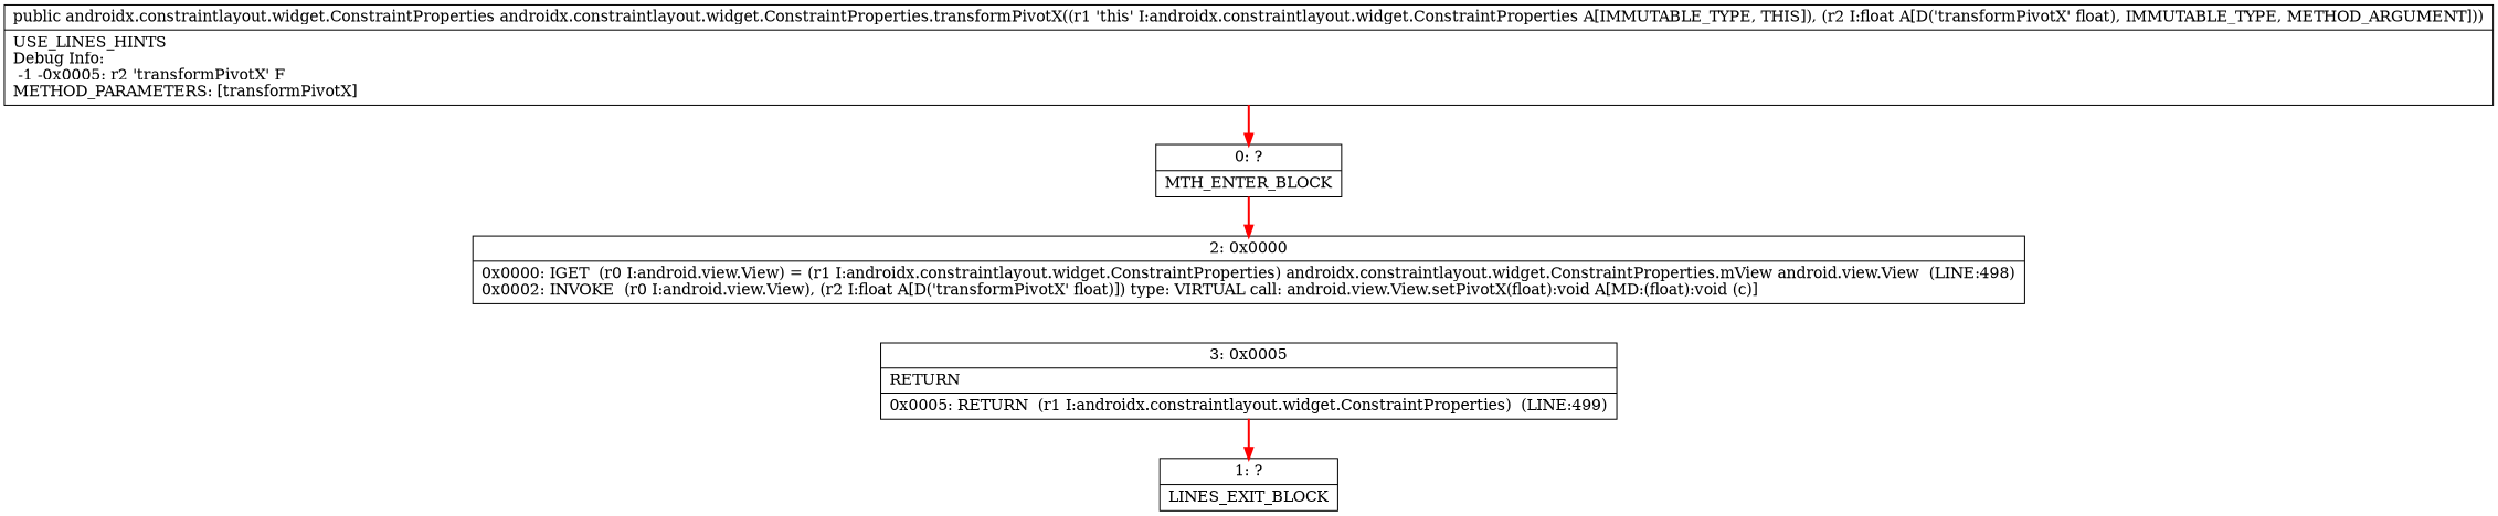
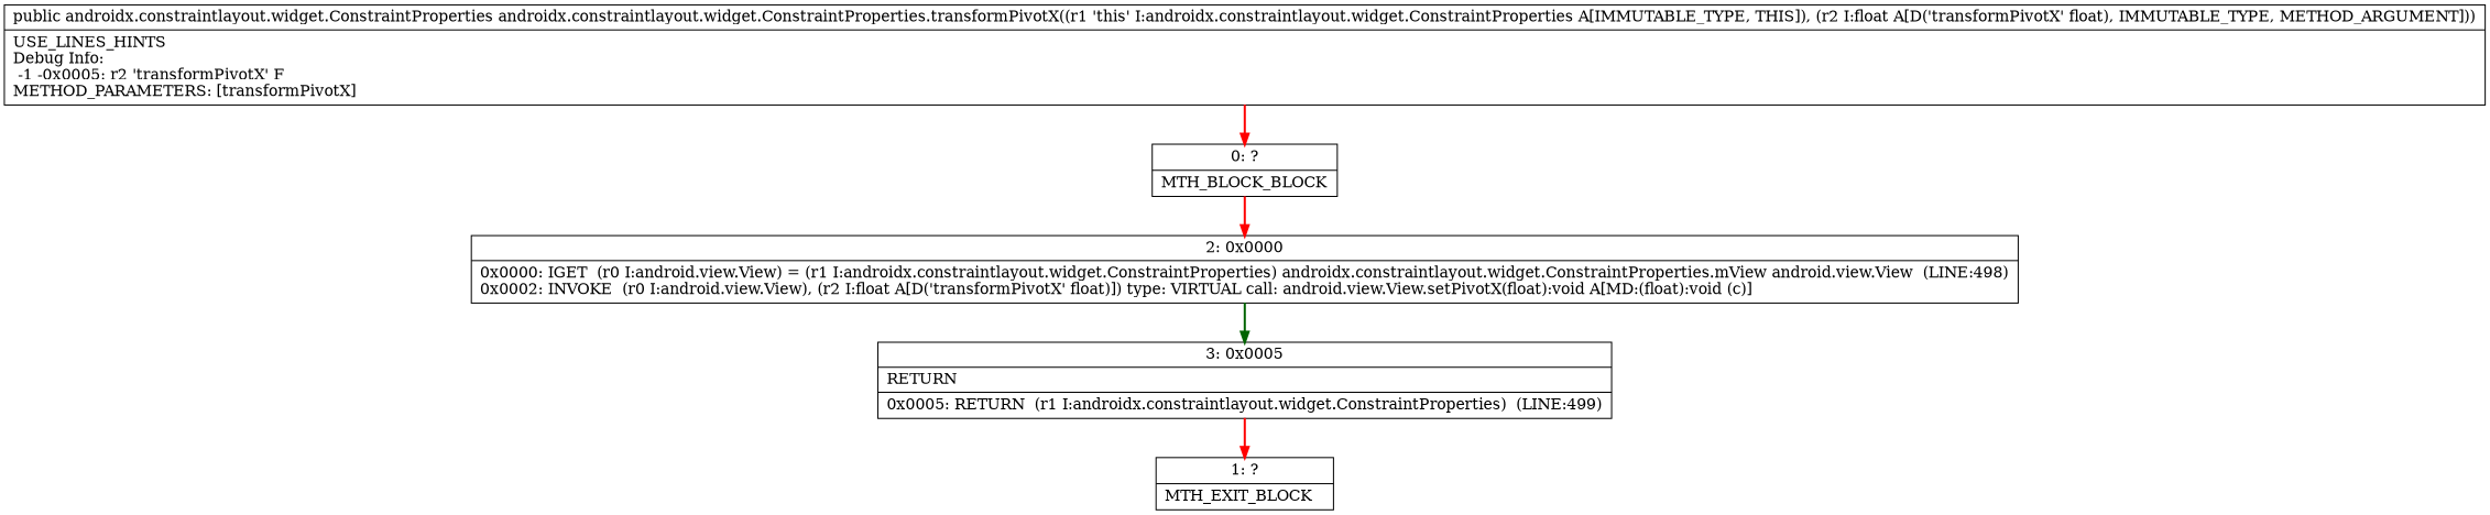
  digraph {
    node [shape=record]
    edge [color=red style=bold]
-   n1 [label="{0\:\ ?|MTH_ENTER_BLOCK\l}"]
+   n1 [label="{0\:\ ?|MTH_BLOCK_BLOCK\l}"]
    n2 [label="{2\:\ 0x0000|0x0000: IGET  (r0 I:android.view.View) = (r1 I:androidx.constraintlayout.widget.ConstraintProperties) androidx.constraintlayout.widget.ConstraintProperties.mView android.view.View  (LINE:498)\l0x0002: INVOKE  (r0 I:android.view.View), (r2 I:float A[D('transformPivotX' float)]) type: VIRTUAL call: android.view.View.setPivotX(float):void A[MD:(float):void (c)]\l}"]
    n3 [label="{3\:\ 0x0005|RETURN\l|0x0005: RETURN  (r1 I:androidx.constraintlayout.widget.ConstraintProperties)  (LINE:499)\l}"]
-   n4 [label="{1\:\ ?|LINES_EXIT_BLOCK\l}"]
+   n4 [label="{1\:\ ?|MTH_EXIT_BLOCK\l}"]
    n5 [label="{public androidx.constraintlayout.widget.ConstraintProperties androidx.constraintlayout.widget.ConstraintProperties.transformPivotX((r1 'this' I:androidx.constraintlayout.widget.ConstraintProperties A[IMMUTABLE_TYPE, THIS]), (r2 I:float A[D('transformPivotX' float), IMMUTABLE_TYPE, METHOD_ARGUMENT]))  | USE_LINES_HINTS\lDebug Info:\l  \-1 \-0x0005: r2 'transformPivotX' F\lMETHOD_PARAMETERS: [transformPivotX]\l}"]
    n1 -> n2
+   n2 -> n3 [color=darkgreen]
    n3 -> n4
    n5 -> n1
  }
